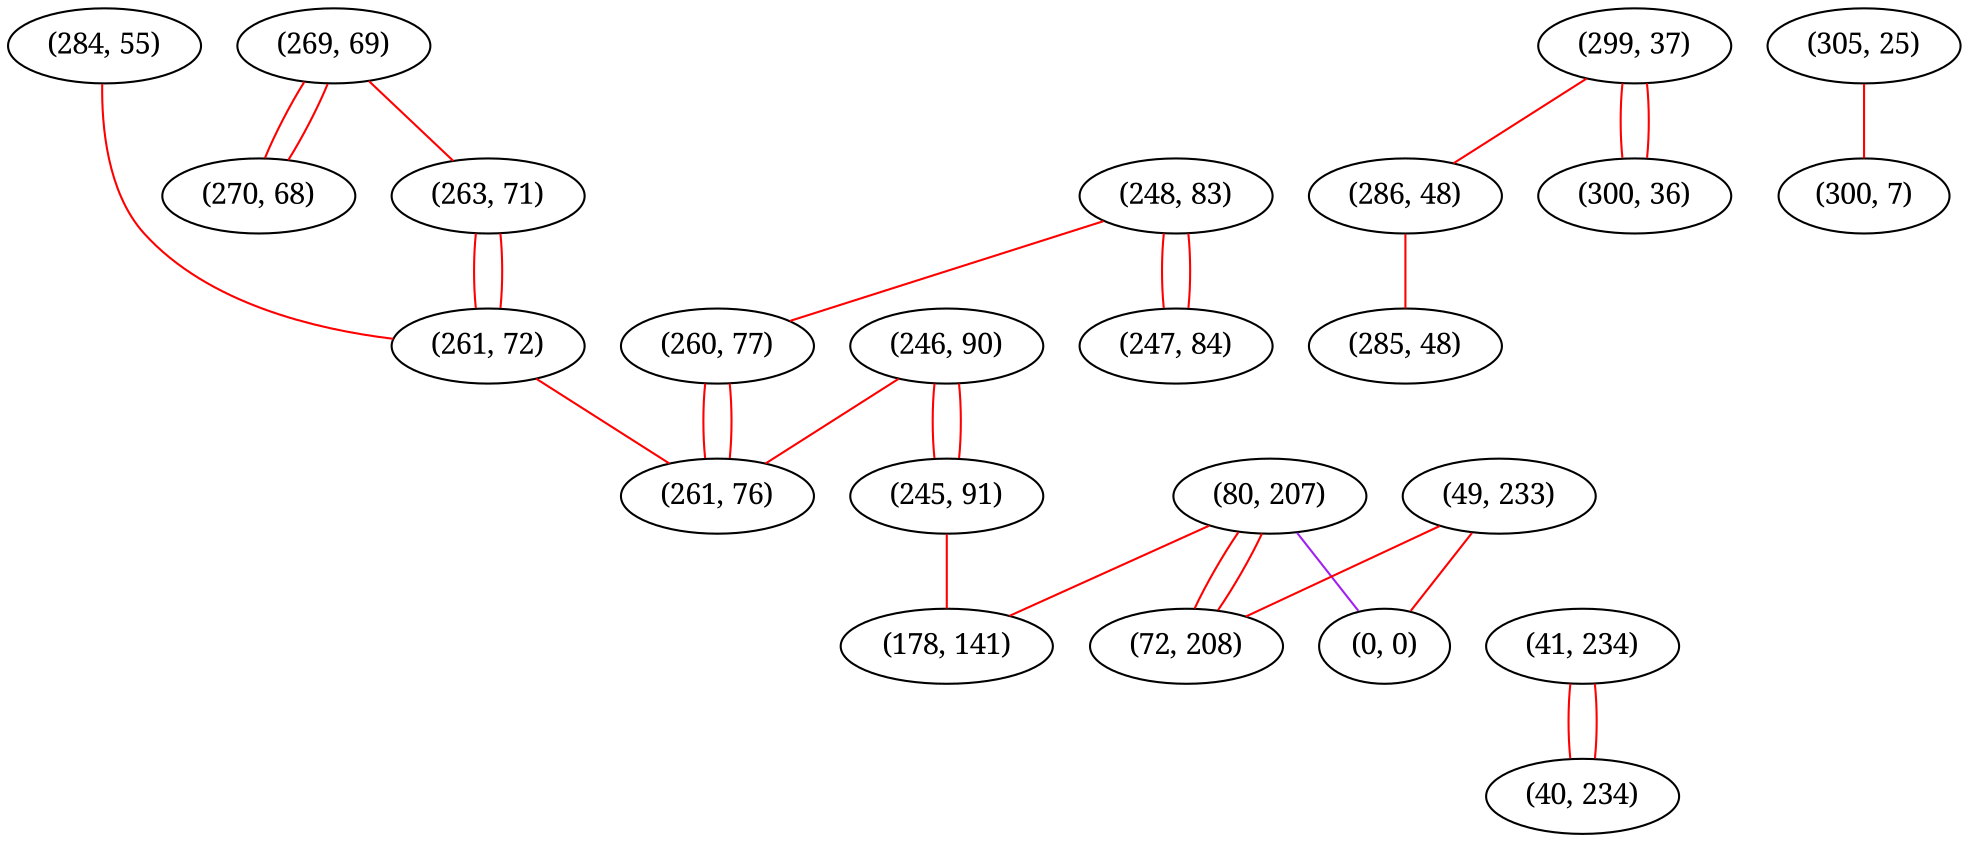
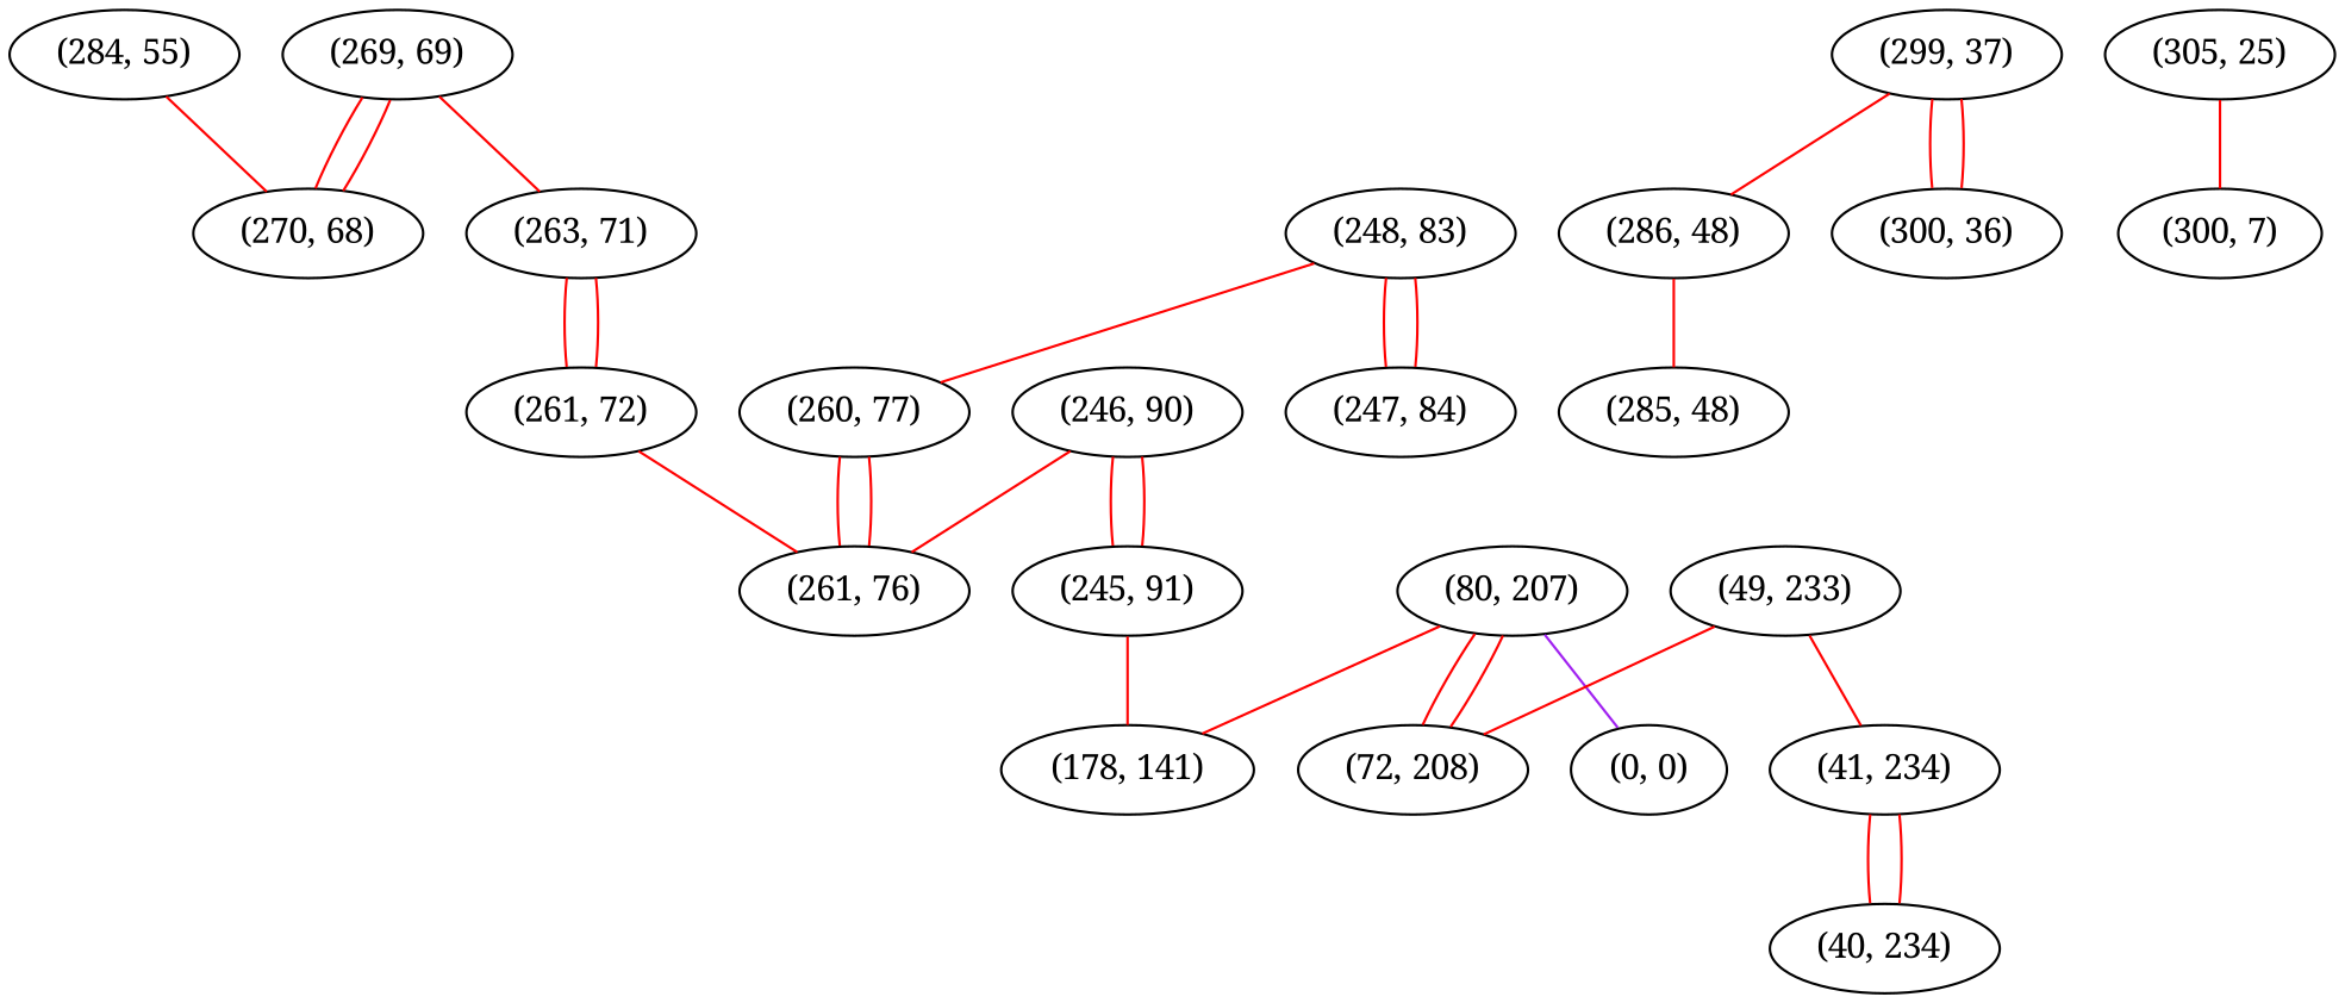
  graph {
    fontname="Noto Serif"
    node [fontname="Noto Serif"]
    edge [color=red fontname="Noto Serif" weight=1]
    "(284, 55)"
    "(270, 68)"
    "(248, 83)"
    "(260, 77)"
    "(247, 84)"
    "(261, 76)"
    "(286, 48)"
    "(285, 48)"
    "(299, 37)"
    "(300, 36)"
    "(246, 90)"
    "(245, 91)"
    "(178, 141)"
    "(269, 69)"
    "(263, 71)"
    "(261, 72)"
    "(80, 207)"
    "(0, 0)"
    n19 [label="(72, 208)"]
    "(305, 25)"
    "(300, 7)"
    "(49, 233)"
    "(41, 234)"
    "(40, 234)"
-   "(284, 55)" -- "(261, 72)"
+   "(284, 55)" -- "(270, 68)"
    "(248, 83)" -- "(260, 77)"
    "(248, 83)" -- "(247, 84)"
    "(248, 83)" -- "(247, 84)"
    "(260, 77)" -- "(261, 76)"
    "(260, 77)" -- "(261, 76)"
    "(286, 48)" -- "(285, 48)"
    "(299, 37)" -- "(286, 48)"
    "(299, 37)" -- "(300, 36)"
    "(299, 37)" -- "(300, 36)"
    "(246, 90)" -- "(261, 76)"
    "(246, 90)" -- "(245, 91)"
    "(246, 90)" -- "(245, 91)"
    "(245, 91)" -- "(178, 141)"
    "(269, 69)" -- "(270, 68)"
    "(269, 69)" -- "(270, 68)"
    "(269, 69)" -- "(263, 71)"
    "(263, 71)" -- "(261, 72)"
    "(263, 71)" -- "(261, 72)"
    "(261, 72)" -- "(261, 76)"
    "(80, 207)" -- "(178, 141)"
    "(80, 207)" -- "(0, 0)" [color=purple weight=4]
    "(80, 207)" -- n19
    "(80, 207)" -- n19
    "(305, 25)" -- "(300, 7)"
    "(49, 233)" -- n19
-   "(49, 233)" -- "(0, 0)"
+   "(49, 233)" -- "(41, 234)"
    "(41, 234)" -- "(40, 234)"
    "(41, 234)" -- "(40, 234)"
  }
